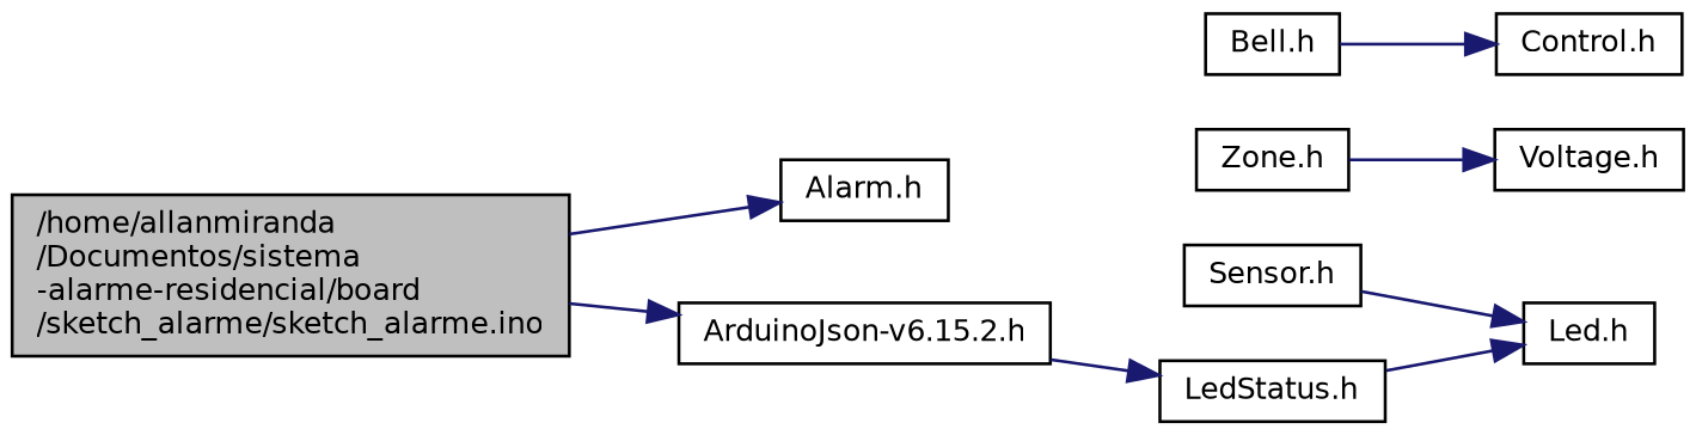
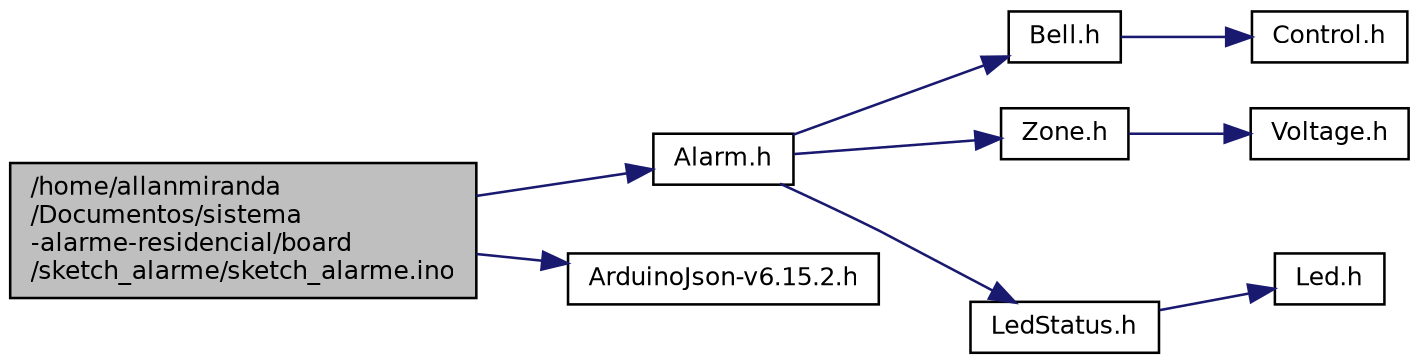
  digraph {
    rankdir=LR
    node [color=black fillcolor=white fontname=Helvetica fontsize=10 shape=record style=filled]
    edge [color=midnightblue fontname=Helvetica fontsize=10 labelfontname=Helvetica labelfontsize=10 style=solid]
    n1 [fillcolor=grey75 fontcolor=black height=0.2 label="/home/allanmiranda\l/Documentos/sistema\l-alarme-residencial/board\l/sketch_alarme/sketch_alarme.ino" width=0.4]
    n2 [height=0.2 label="Alarm.h" width=0.4]
    n3 [height=0.2 label="ArduinoJson-v6.15.2.h" width=0.4]
    n4 [height=0.2 label="Bell.h" width=0.4]
    n5 [height=0.2 label="LedStatus.h" width=0.4]
    n6 [height=0.2 label="Zone.h" width=0.4]
    n7 [height=0.2 label="Control.h" width=0.4]
    n8 [height=0.2 label="Led.h" width=0.4]
    n9 [height=0.2 label="Voltage.h" width=0.4]
-   n10 [height=0.2 label="Sensor.h" width=0.4]
    n1 -> n2
    n1 -> n3
-   n3 -> n5
+   n2 -> n4
+   n2 -> n5
+   n2 -> n6
    n4 -> n7
    n5 -> n8
    n6 -> n9
-   n10 -> n8
  }
